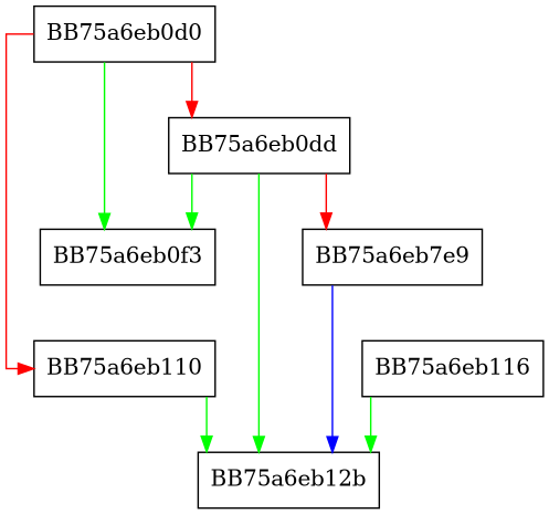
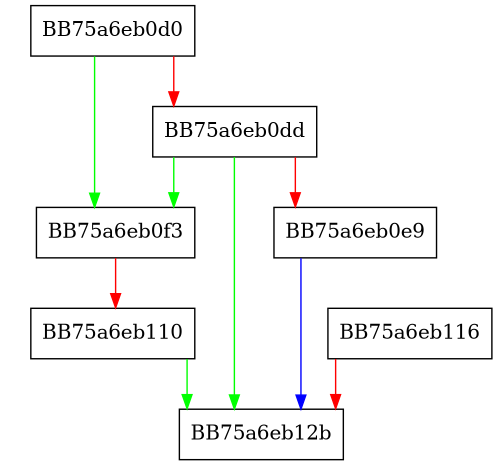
  digraph {
    splines=ortho
    node [shape=box]
    edge [color=green]
    BB75a6eb0d0
    BB75a6eb0f3
    BB75a6eb0dd
    BB75a6eb110
    BB75a6eb12b
-   BB75a6eb0e9 [label=BB75a6eb7e9]
+   BB75a6eb0e9
    BB75a6eb116
    BB75a6eb0d0 -> BB75a6eb0f3
    BB75a6eb0d0 -> BB75a6eb0dd [color=red]
-   BB75a6eb0d0 -> BB75a6eb110 [color=red]
+   BB75a6eb0f3 -> BB75a6eb110 [color=red]
    BB75a6eb0dd -> BB75a6eb0f3
    BB75a6eb0dd -> BB75a6eb12b
    BB75a6eb0dd -> BB75a6eb0e9 [color=red]
    BB75a6eb110 -> BB75a6eb12b
    BB75a6eb0e9 -> BB75a6eb12b [color=blue]
-   BB75a6eb116 -> BB75a6eb12b
+   BB75a6eb116 -> BB75a6eb12b [color=red]
  }
